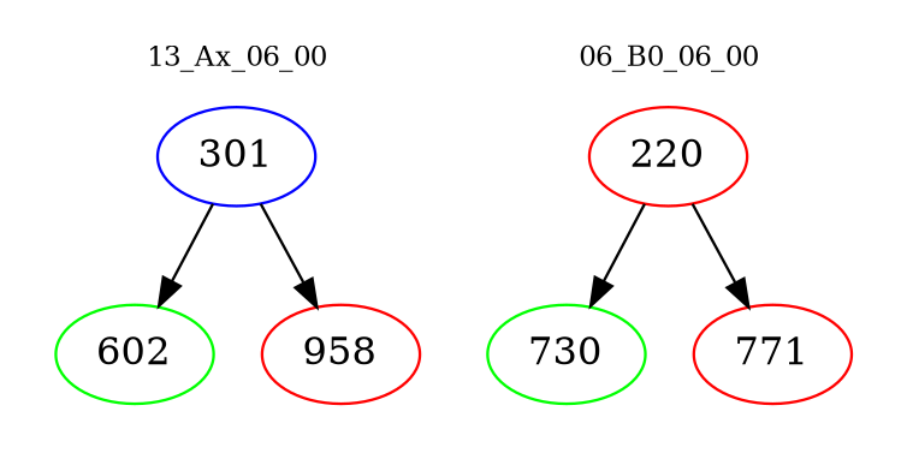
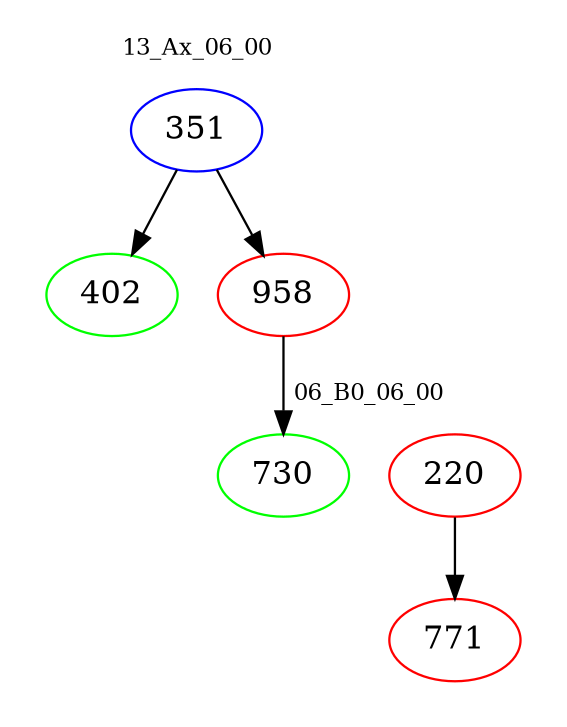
  digraph {
    node [color=red]
    edge [color=black]
-   n1 [color=blue label=301]
-   n2 [color=green label=602]
+   n1 [color=blue label=351]
+   n2 [color=green label=402]
    n3 [label=958]
    n4 [label=220]
    n5 [color=green label=730]
    n6 [label=771]
    subgraph cluster_1 {
      color=white
      fontsize=10
      label="13_Ax_06_00"
      n1
      n2
      n3
    }
    subgraph cluster_2 {
      color=white
      fontsize=10
      label="06_B0_06_00"
      n4
      n5
      n6
    }
    n1 -> n2
    n1 -> n3
-   n4 -> n5
+   n3 -> n5
    n4 -> n6
  }
